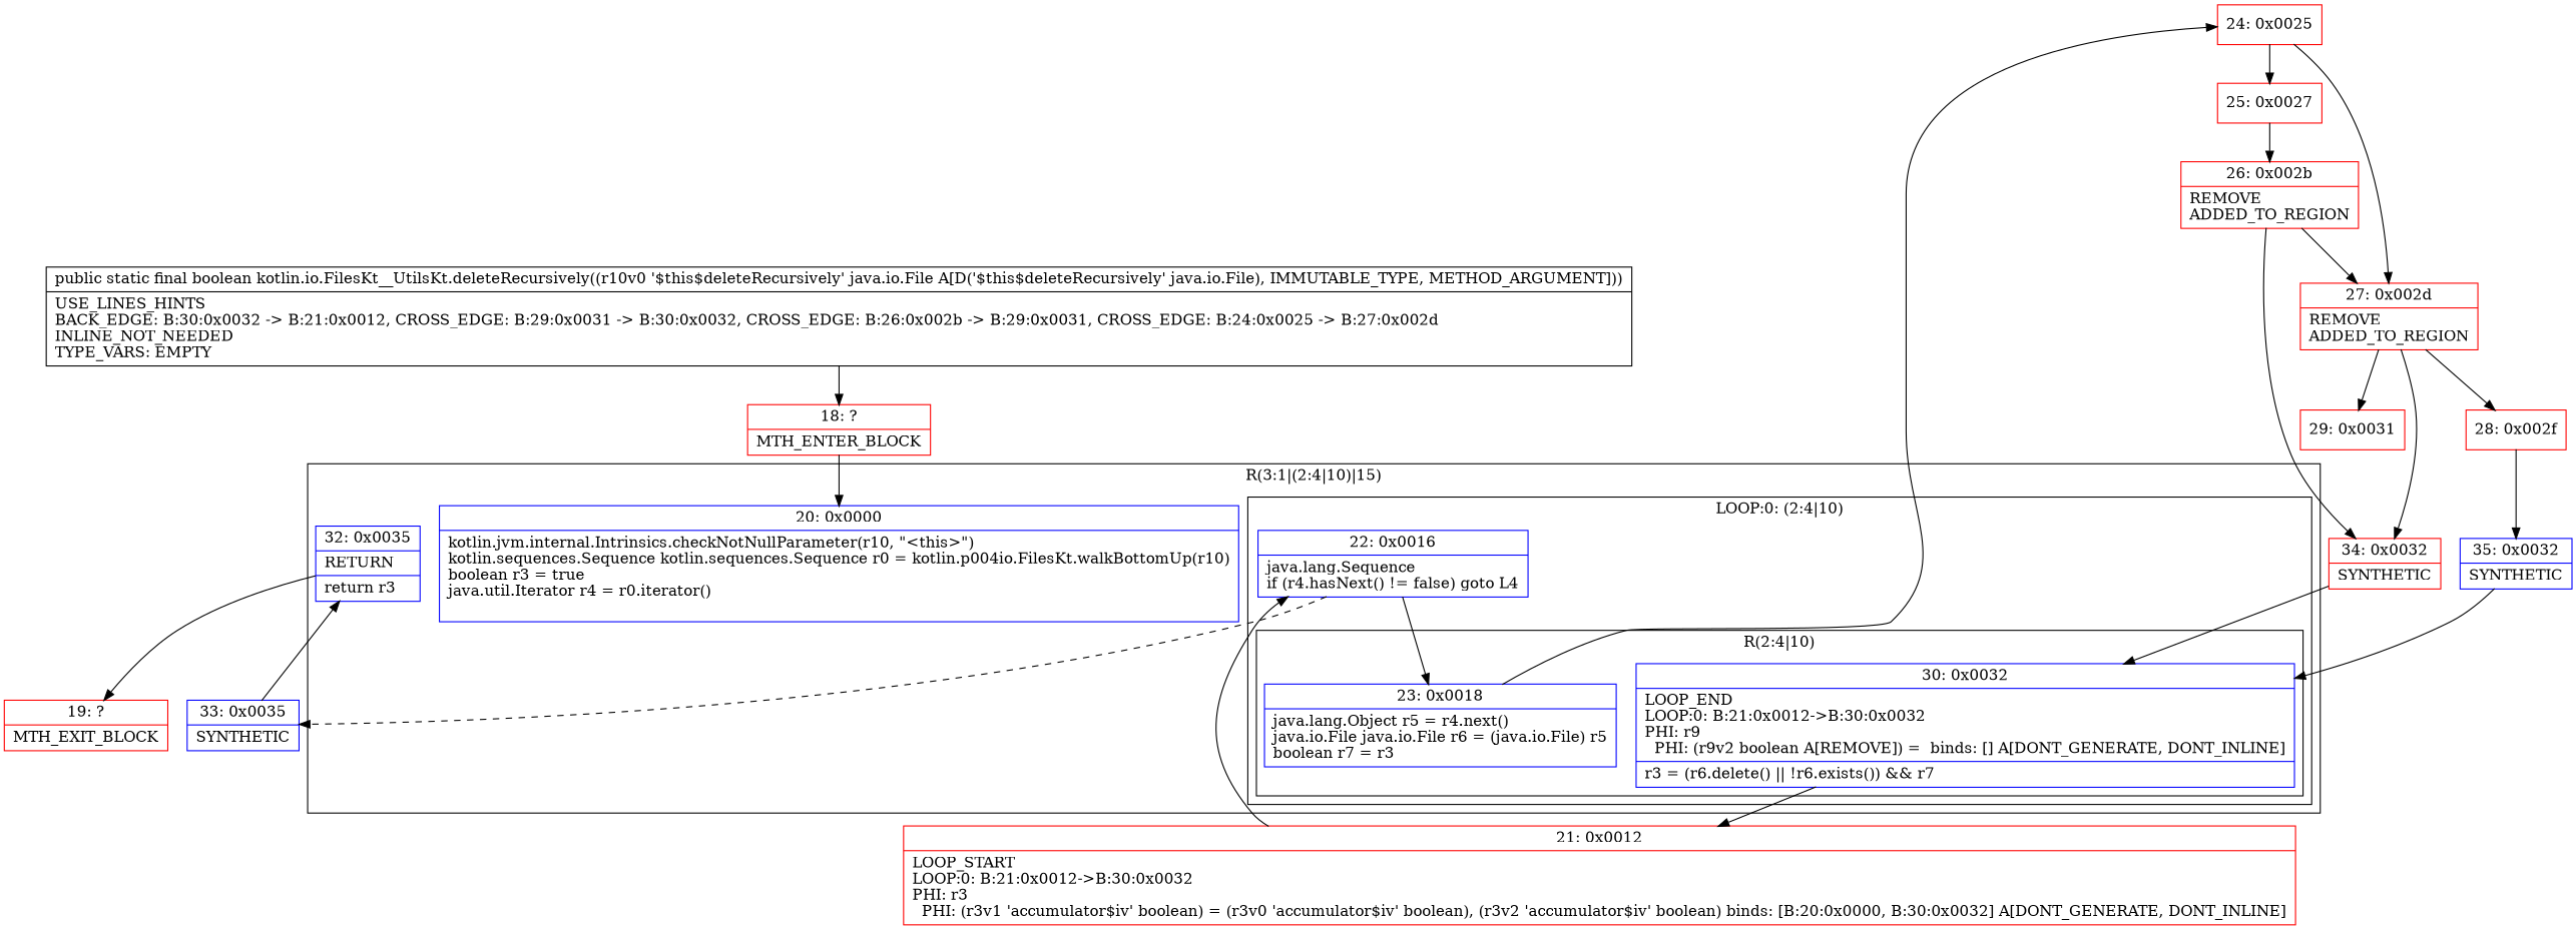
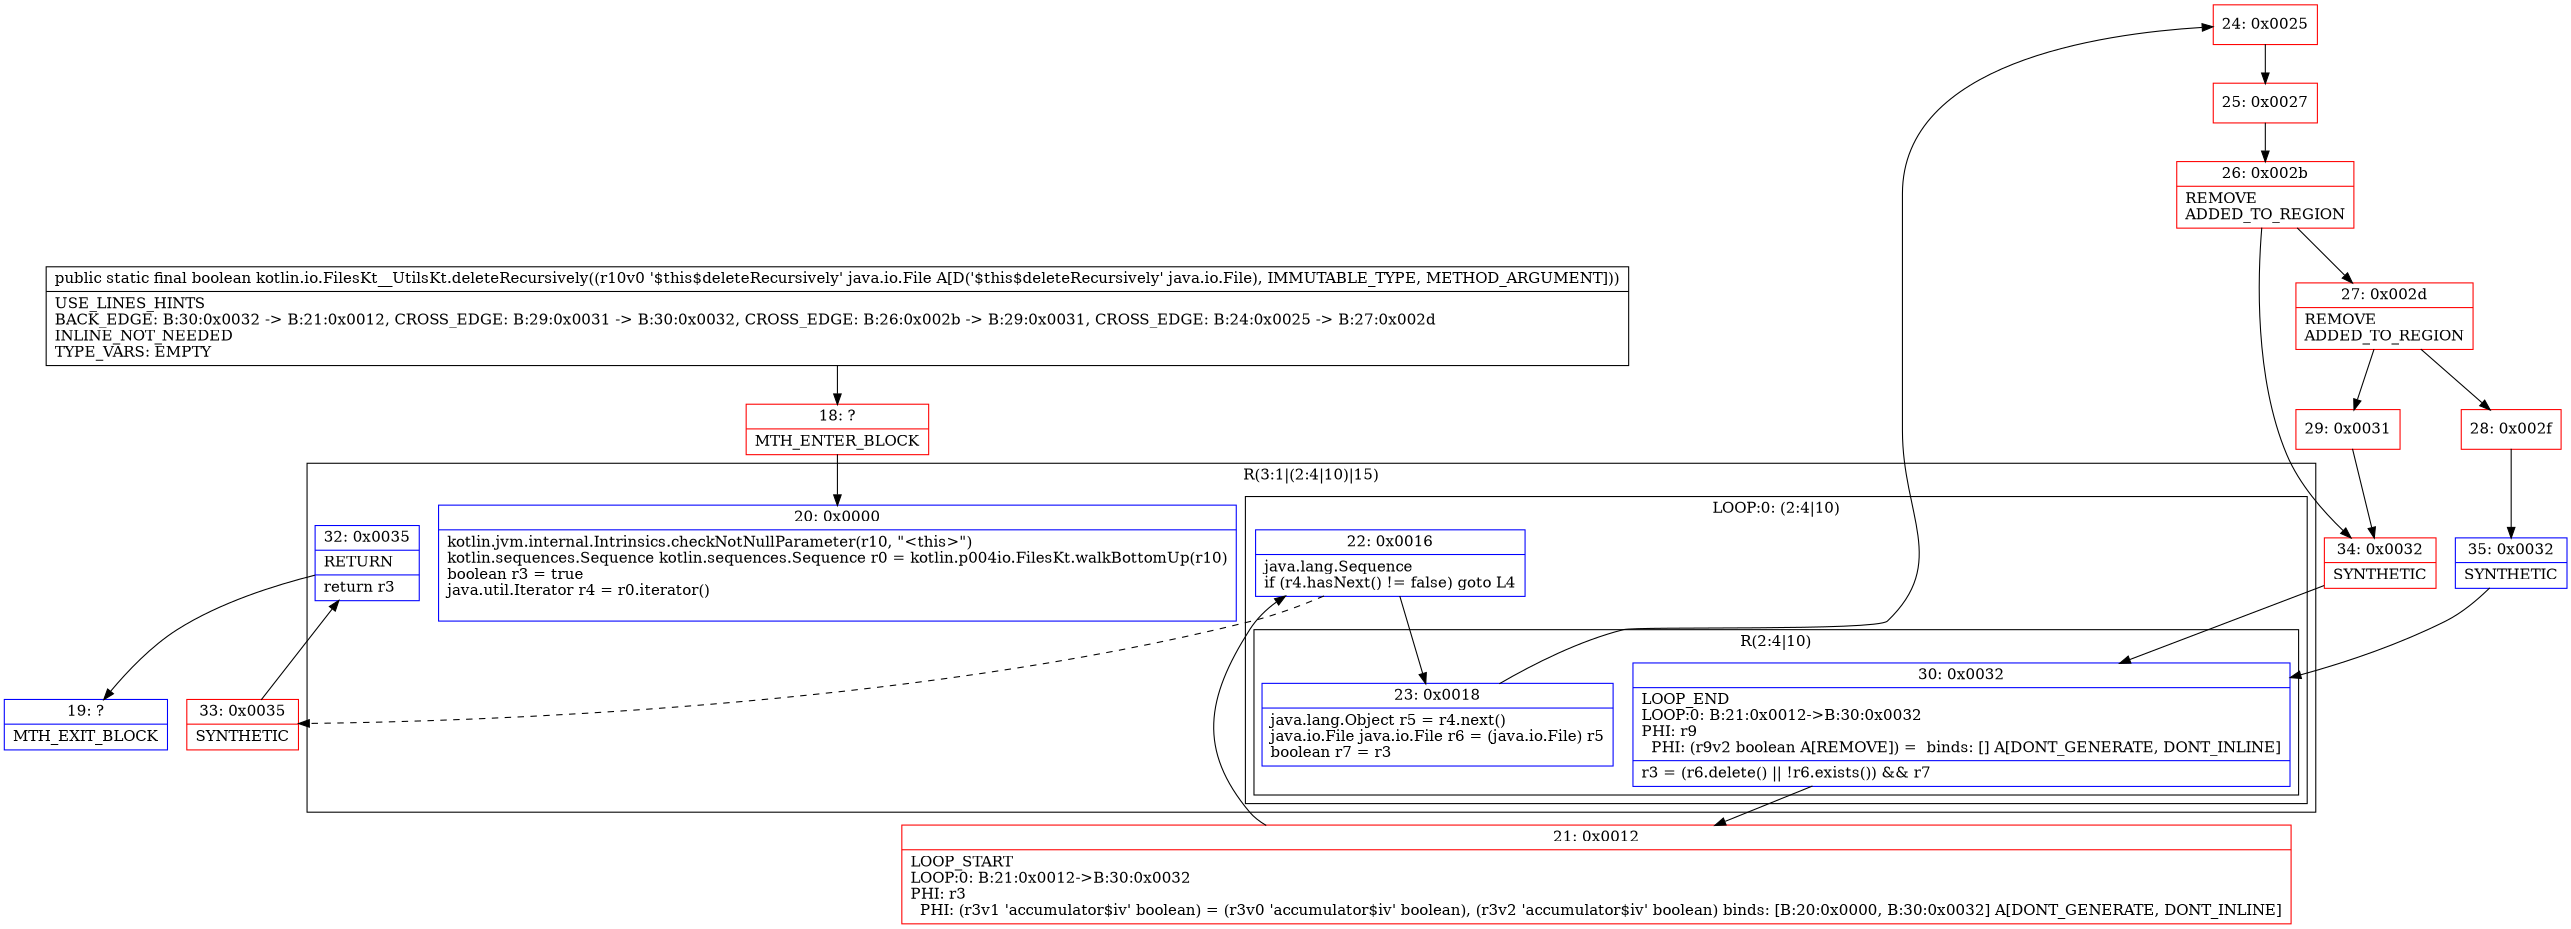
  digraph {
    node [color=red shape=record]
    n1 [color=blue label="{23\:\ 0x0018|java.lang.Object r5 = r4.next()\ljava.io.File java.io.File r6 = (java.io.File) r5\lboolean r7 = r3\l}"]
    n2 [color=blue label="{30\:\ 0x0032|LOOP_END\lLOOP:0: B:21:0x0012\-\>B:30:0x0032\lPHI: r9 \l  PHI: (r9v2 boolean A[REMOVE]) =  binds: [] A[DONT_GENERATE, DONT_INLINE]\l|r3 = (r6.delete() \|\| !r6.exists()) && r7\l}"]
    n3 [color=blue label="{22\:\ 0x0016|java.lang.Sequence \lif (r4.hasNext() != false) goto L4\l}"]
    n4 [color=blue label="{20\:\ 0x0000|kotlin.jvm.internal.Intrinsics.checkNotNullParameter(r10, \"\<this\>\")\lkotlin.sequences.Sequence kotlin.sequences.Sequence r0 = kotlin.p004io.FilesKt.walkBottomUp(r10)\lboolean r3 = true\ljava.util.Iterator r4 = r0.iterator()\l\l}"]
    n5 [color=blue label="{32\:\ 0x0035|RETURN\l|return r3\l}"]
    n6 [label="{24\:\ 0x0025}"]
    n7 [label="{21\:\ 0x0012|LOOP_START\lLOOP:0: B:21:0x0012\-\>B:30:0x0032\lPHI: r3 \l  PHI: (r3v1 'accumulator$iv' boolean) = (r3v0 'accumulator$iv' boolean), (r3v2 'accumulator$iv' boolean) binds: [B:20:0x0000, B:30:0x0032] A[DONT_GENERATE, DONT_INLINE]\l}"]
-   n8 [color=blue label="{33\:\ 0x0035|SYNTHETIC\l}"]
-   n9 [label="{19\:\ ?|MTH_EXIT_BLOCK\l}"]
+   n8 [label="{33\:\ 0x0035|SYNTHETIC\l}"]
+   n9 [color=blue label="{19\:\ ?|MTH_EXIT_BLOCK\l}"]
    n10 [label="{25\:\ 0x0027}"]
    n11 [label="{27\:\ 0x002d|REMOVE\lADDED_TO_REGION\l}"]
    n12 [label="{18\:\ ?|MTH_ENTER_BLOCK\l}"]
    n13 [label="{26\:\ 0x002b|REMOVE\lADDED_TO_REGION\l}"]
    n14 [label="{29\:\ 0x0031}"]
    n15 [label="{28\:\ 0x002f}"]
    n16 [label="{34\:\ 0x0032|SYNTHETIC\l}"]
    n17 [color=blue label="{35\:\ 0x0032|SYNTHETIC\l}"]
    n18 [label="{public static final boolean kotlin.io.FilesKt__UtilsKt.deleteRecursively((r10v0 '$this$deleteRecursively' java.io.File A[D('$this$deleteRecursively' java.io.File), IMMUTABLE_TYPE, METHOD_ARGUMENT]))  | USE_LINES_HINTS\lBACK_EDGE: B:30:0x0032 \-\> B:21:0x0012, CROSS_EDGE: B:29:0x0031 \-\> B:30:0x0032, CROSS_EDGE: B:26:0x002b \-\> B:29:0x0031, CROSS_EDGE: B:24:0x0025 \-\> B:27:0x002d\lINLINE_NOT_NEEDED\lTYPE_VARS: EMPTY\l}" color=""]
    subgraph cluster_1 {
      label="R(3:1|(2:4|10)|15)"
      n4
      n5
      subgraph cluster_2 {
        label="LOOP:0: (2:4|10)"
        n3
        subgraph cluster_3 {
          label="R(2:4|10)"
          n1
          n2
        }
      }
    }
    n1 -> n6
    n2 -> n7
    n3 -> n1
    n3 -> n8 [style=dashed]
    n5 -> n9
    n6 -> n10
-   n6 -> n11
    n7 -> n3
    n8 -> n5
    n10 -> n13
    n11 -> n14
    n11 -> n15
    n12 -> n4
    n13 -> n11
    n13 -> n16
-   n11 -> n16
+   n14 -> n16
    n15 -> n17
    n16 -> n2
    n17 -> n2
    n18 -> n12
  }
